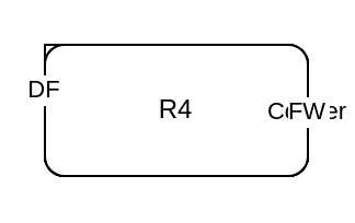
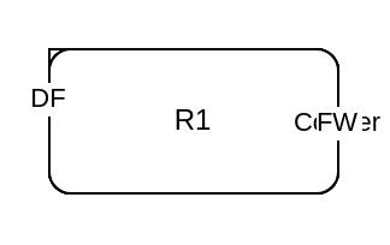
  <mxCell id="0" />
  <mxCell id="1" parent="0" />
  <mxCell id="2" value="R1,2" parent="1" style="./Pics/cisco_router.txt" vertex="1"><mxGeometry as="geometry" height="53" width="78" x="20" y="20" /></mxCell>
  <mxCell id="3" value="some" parent="1" style="rounded=1;whiteSpace=wrap;html=1;" vertex="1"><mxGeometry as="geometry" height="60" width="120" x="20" y="20" /></mxCell>
  <mxCell id="4" value="somelabel" parent="1" style="rounded=1;whiteSpace=wrap;html=1;" vertex="1"><mxGeometry as="geometry" height="60" width="120" x="20" y="20" /></mxCell>
  <mxCell id="5" value="somelabel1" parent="1" style="rounded=1;whiteSpace=wrap;html=1;" vertex="1"><mxGeometry as="geometry" height="60" width="120" x="20" y="20" /></mxCell>
- <mxCell id="6" value="R4" parent="1" style="rounded=1;whiteSpace=wrap;html=1;" vertex="1"><mxGeometry as="geometry" height="60" width="120" x="20" y="20" /></mxCell>
+ <mxCell id="6" value="R1" parent="1" style="rounded=1;whiteSpace=wrap;html=1;" vertex="1"><mxGeometry as="geometry" height="60" width="120" x="20" y="20" /></mxCell>
  <mxCell id="7" value="DF" edge="1" parent="1" source="2" style="endArrow=none;" target="3"><mxGeometry as="geometry" relative="1" /></mxCell>
  <mxCell id="8" value="Copper" edge="1" parent="1" source="3" style="endArrow=none;" target="4"><mxGeometry as="geometry" relative="1" /></mxCell>
  <mxCell id="9" value="Copper" edge="1" parent="1" source="3" style="endArrow=none;" target="6"><mxGeometry as="geometry" relative="1" /></mxCell>
  <mxCell id="10" value="FW" edge="1" parent="1" source="5" style="endArrow=none;" target="6"><mxGeometry as="geometry" relative="1" /></mxCell>
